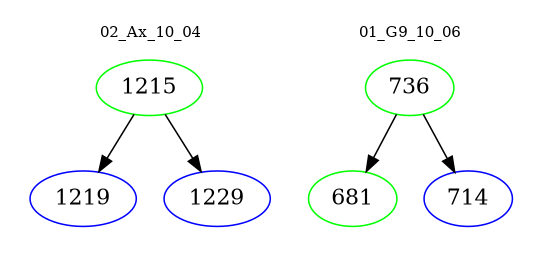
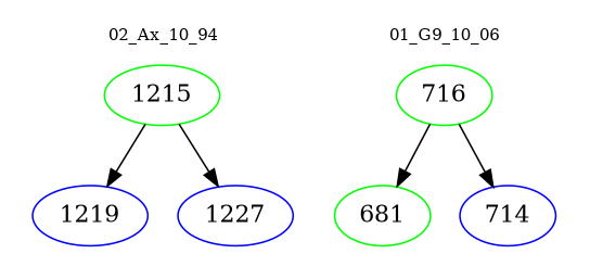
  digraph {
    node [color=green]
    edge [color=black]
    n1 [label=1215]
    n2 [color=blue label=1219]
-   n3 [color=blue label=1229]
-   n4 [label=736]
+   n3 [color=blue label=1227]
+   n4 [label=716]
    n5 [label=681]
    n6 [color=blue label=714]
    subgraph cluster_1 {
      color=white
      fontsize=10
-     label="02_Ax_10_04"
+     label="02_Ax_10_94"
      n1
      n2
      n3
    }
    subgraph cluster_2 {
      color=white
      fontsize=10
      label="01_G9_10_06"
      n4
      n5
      n6
    }
    n1 -> n2
    n1 -> n3
    n4 -> n5
    n4 -> n6
  }
